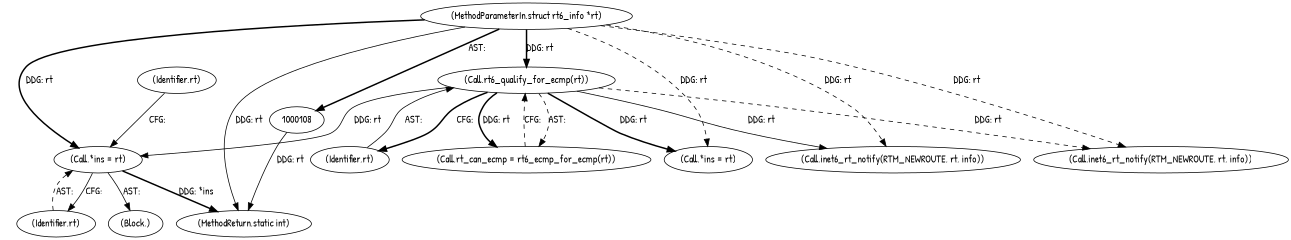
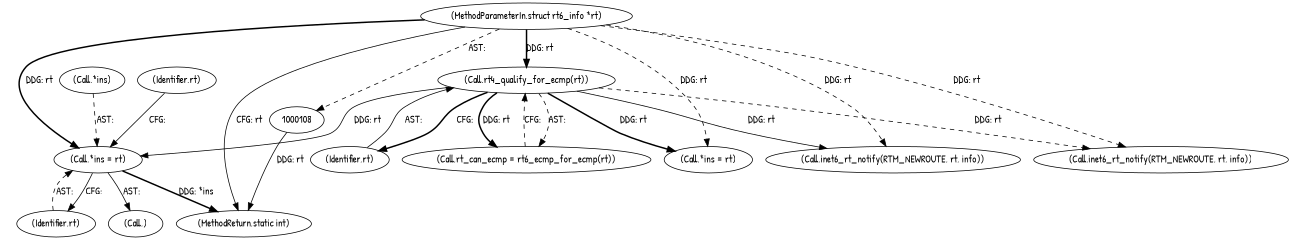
  digraph {
    fontname="Patrick Hand"
    node [fontname="Patrick Hand"]
    edge [fontname="Patrick Hand" style=dashed]
    n1 [label="(Call,*ins = rt)"]
    n2 [label="(MethodReturn,static int)"]
    n3 [label="(Identifier,rt)"]
-   n4 [label="(Block,)"]
-   n5 [label="(Call,rt6_qualify_for_ecmp(rt))"]
+   n4 [label="(Call,)"]
+   n5 [label="(Call,rt4_qualify_for_ecmp(rt))"]
    n6 [label="(Call,rt_can_ecmp = rt6_ecmp_for_ecmp(rt))"]
    n7 [label="(Call,*ins = rt)"]
    n8 [label="(Call,inet6_rt_notify(RTM_NEWROUTE, rt, info))"]
    n9 [label="(Identifier,rt)"]
    n10 [label="(Call,inet6_rt_notify(RTM_NEWROUTE, rt, info))"]
    n11 [label="(MethodParameterIn,struct rt6_info *rt)"]
    1000108
+   n13 [label="(Call,*ins)"]
    n14 [label="(Identifier,rt)"]
    n1 -> n2 [label="DDG: *ins" style=bold]
    n1 -> n3 [label="CFG: " style=solid]
    n1 -> n4 [label="AST: " style=solid]
    n3 -> n1 [label="AST: "]
    n5 -> n1 [label="DDG: rt" style=solid]
    n5 -> n6 [label="AST: "]
    n5 -> n6 [label="DDG: rt" style=bold]
    n5 -> n7 [label="DDG: rt" style=bold]
    n5 -> n8 [label="DDG: rt" style=solid]
    n5 -> n9 [label="CFG: " style=bold]
    n5 -> n10 [label="DDG: rt"]
    n6 -> n5 [label="CFG: "]
    n9 -> n5 [label="AST: " style=solid]
    n11 -> n1 [label="DDG: rt" style=bold]
-   n11 -> n2 [label="DDG: rt" style=solid]
+   n11 -> n2 [label="CFG: rt" style=solid]
    n11 -> n5 [label="DDG: rt" style=bold]
    n11 -> n7 [label="DDG: rt"]
    n11 -> n8 [label="DDG: rt"]
    n11 -> n10 [label="DDG: rt"]
-   n11 -> 1000108 [label="AST: " style=bold]
+   n11 -> 1000108 [label="AST: "]
    1000108 -> n2 [label="DDG: rt" style=solid]
+   n13 -> n1 [label="AST: "]
    n14 -> n1 [label="CFG: " style=solid]
  }
